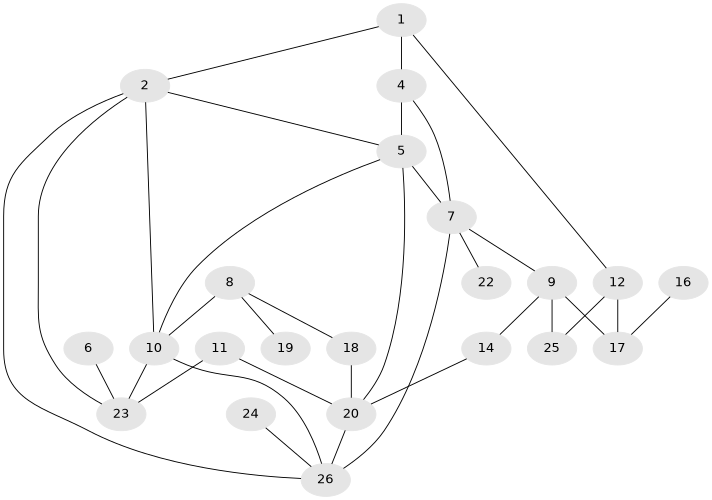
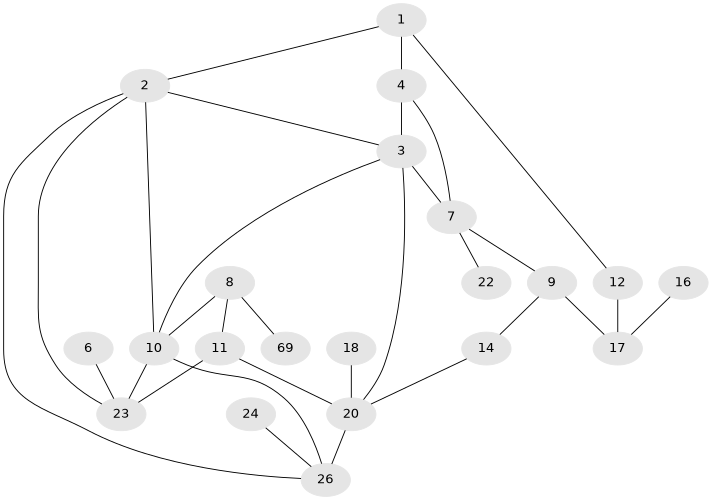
  graph {
    fontname="DejaVu Sans"
    node [color=gray90 fontname="DejaVu Sans" style=filled]
    edge [fontname="DejaVu Sans" weight=1.0]
    1
    2
    4
    12
    10
-   5
+   5 [label=3]
    23
    26
    7
    17
-   25
    20
    9
    22
    6
    14
    8
    11
-   19
+   19 [label=69]
    16
    18
    24
    1 -- 2
    1 -- 4
    1 -- 12
    2 -- 10
    2 -- 5
    2 -- 23
    2 -- 26
    4 -- 5 [weight=2.0]
    4 -- 7
    12 -- 17 [weight=2.0]
-   12 -- 25
    10 -- 23
    10 -- 26
    5 -- 10
    5 -- 7 [weight=2.0]
    5 -- 20
-   7 -- 26
    7 -- 9
    7 -- 22
    20 -- 26 [weight=2.0]
    9 -- 17
-   9 -- 25
    9 -- 14
    6 -- 23
    14 -- 20
    8 -- 10 [weight=2.0]
-   8 -- 18
+   8 -- 11
    8 -- 19
    11 -- 23
    11 -- 20
    16 -- 17
    18 -- 20 [weight=2.0]
    24 -- 26
  }
